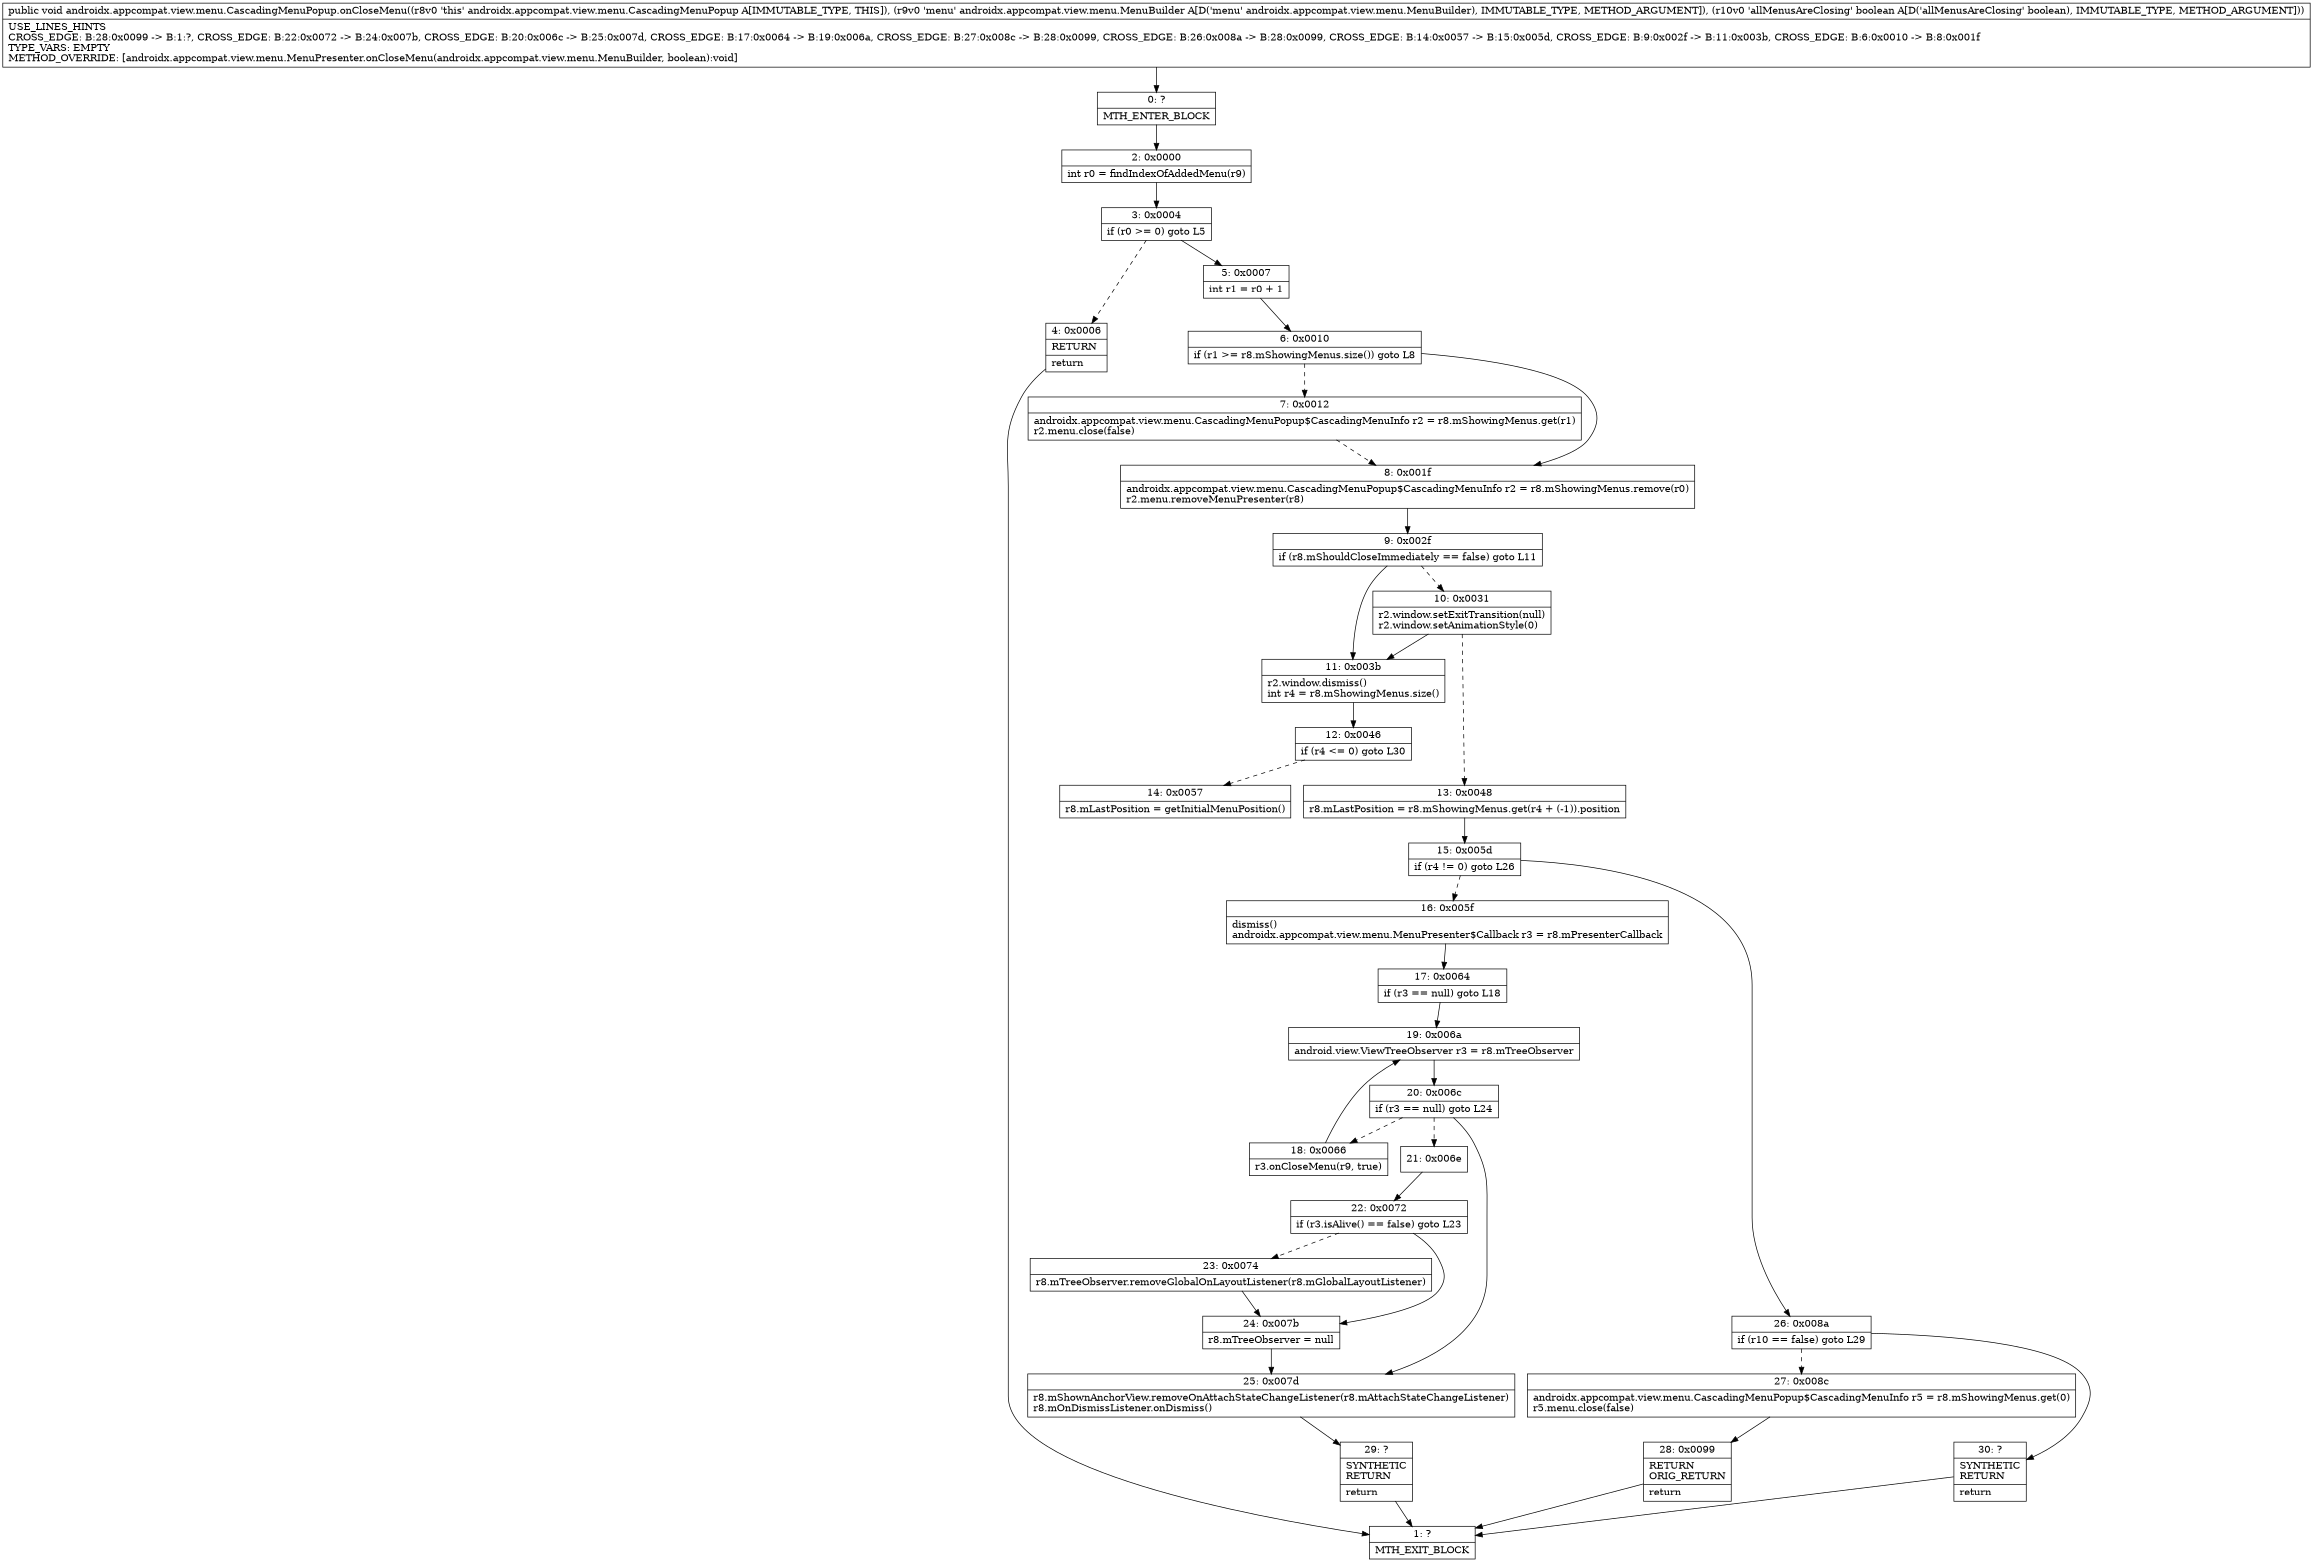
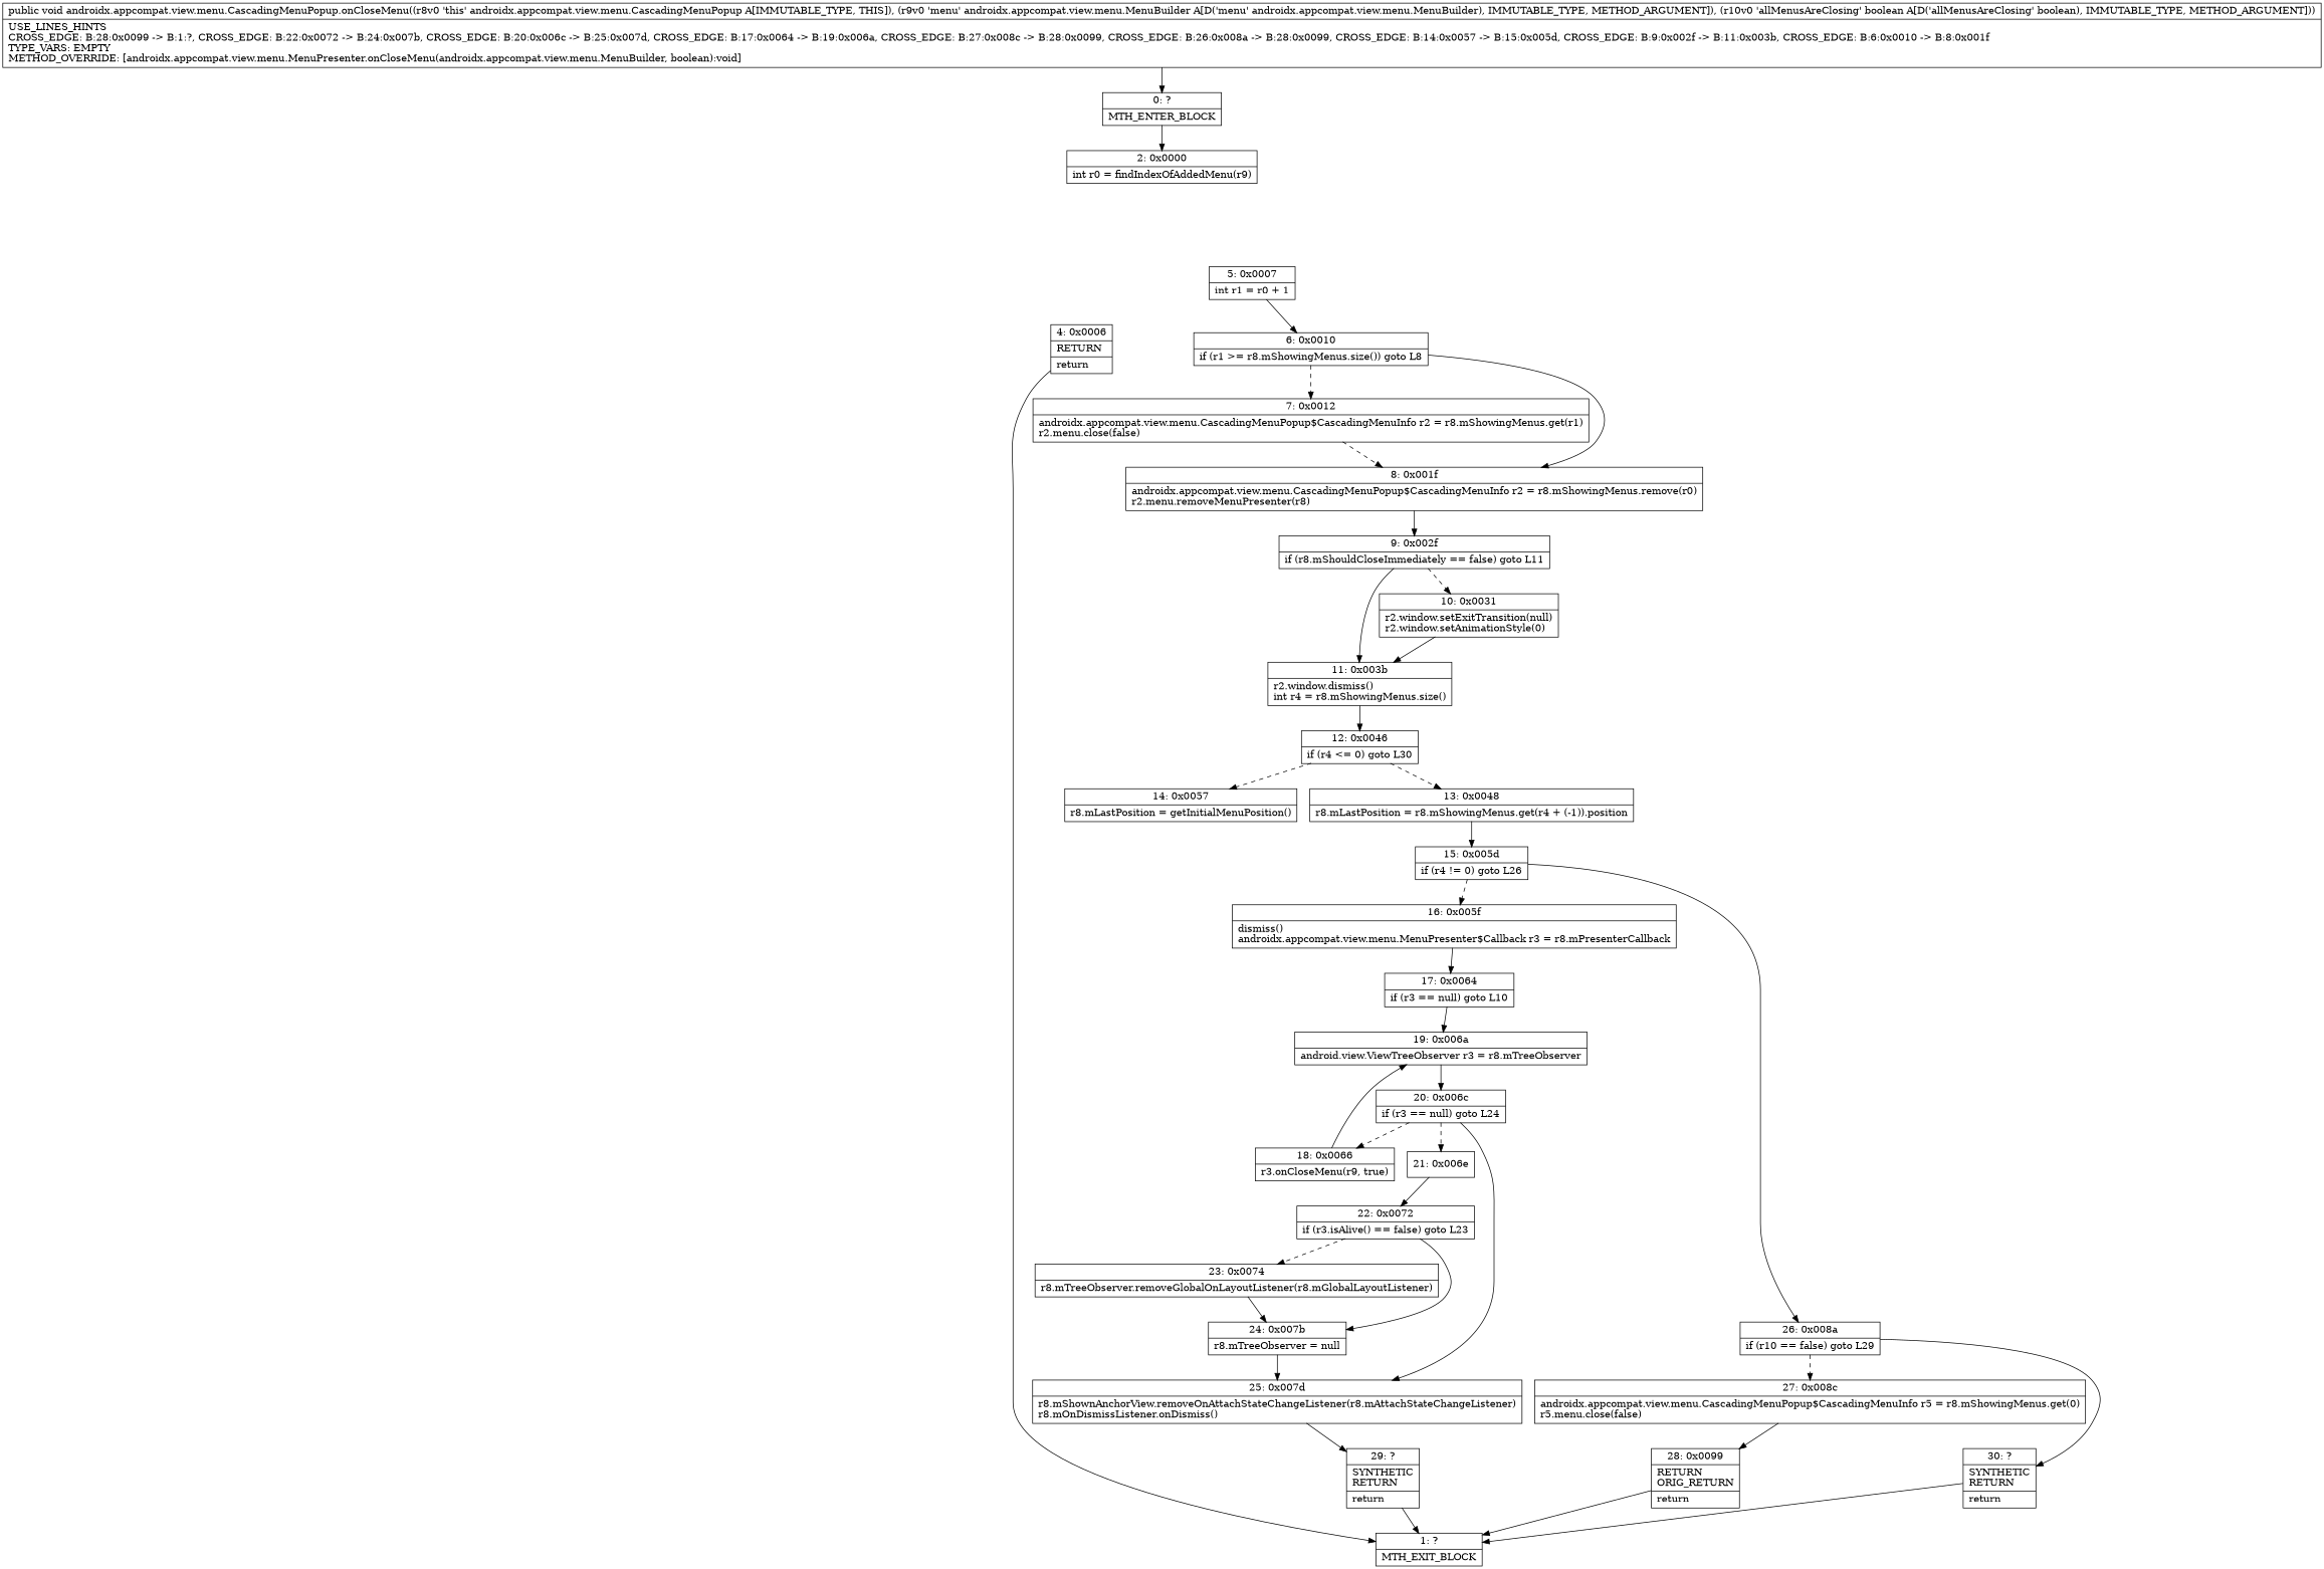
  digraph {
    node [shape=record]
    n1 [label="{0\:\ ?|MTH_ENTER_BLOCK\l}"]
    n2 [label="{2\:\ 0x0000|int r0 = findIndexOfAddedMenu(r9)\l}"]
-   n3 [label="{3\:\ 0x0004|if (r0 \>= 0) goto L5\l}"]
    n4 [label="{4\:\ 0x0006|RETURN\l|return\l}"]
    n5 [label="{5\:\ 0x0007|int r1 = r0 + 1\l}"]
    n6 [label="{1\:\ ?|MTH_EXIT_BLOCK\l}"]
    n7 [label="{6\:\ 0x0010|if (r1 \>= r8.mShowingMenus.size()) goto L8\l}"]
    n8 [label="{7\:\ 0x0012|androidx.appcompat.view.menu.CascadingMenuPopup$CascadingMenuInfo r2 = r8.mShowingMenus.get(r1)\lr2.menu.close(false)\l}"]
    n9 [label="{8\:\ 0x001f|androidx.appcompat.view.menu.CascadingMenuPopup$CascadingMenuInfo r2 = r8.mShowingMenus.remove(r0)\lr2.menu.removeMenuPresenter(r8)\l}"]
    n10 [label="{9\:\ 0x002f|if (r8.mShouldCloseImmediately == false) goto L11\l}"]
    n11 [label="{10\:\ 0x0031|r2.window.setExitTransition(null)\lr2.window.setAnimationStyle(0)\l}"]
    n12 [label="{11\:\ 0x003b|r2.window.dismiss()\lint r4 = r8.mShowingMenus.size()\l}"]
    n13 [label="{12\:\ 0x0046|if (r4 \<= 0) goto L30\l}"]
    n14 [label="{13\:\ 0x0048|r8.mLastPosition = r8.mShowingMenus.get(r4 + (\-1)).position\l}"]
    n15 [label="{14\:\ 0x0057|r8.mLastPosition = getInitialMenuPosition()\l}"]
    n16 [label="{15\:\ 0x005d|if (r4 != 0) goto L26\l}"]
    n17 [label="{16\:\ 0x005f|dismiss()\landroidx.appcompat.view.menu.MenuPresenter$Callback r3 = r8.mPresenterCallback\l}"]
    n18 [label="{26\:\ 0x008a|if (r10 == false) goto L29\l}"]
-   n19 [label="{17\:\ 0x0064|if (r3 == null) goto L18\l}"]
+   n19 [label="{17\:\ 0x0064|if (r3 == null) goto L10\l}"]
    n20 [label="{27\:\ 0x008c|androidx.appcompat.view.menu.CascadingMenuPopup$CascadingMenuInfo r5 = r8.mShowingMenus.get(0)\lr5.menu.close(false)\l}"]
    n21 [label="{30\:\ ?|SYNTHETIC\lRETURN\l|return\l}"]
    n22 [label="{19\:\ 0x006a|android.view.ViewTreeObserver r3 = r8.mTreeObserver\l}"]
    n23 [label="{18\:\ 0x0066|r3.onCloseMenu(r9, true)\l}"]
    n24 [label="{20\:\ 0x006c|if (r3 == null) goto L24\l}"]
    n25 [label="{21\:\ 0x006e}"]
    n26 [label="{25\:\ 0x007d|r8.mShownAnchorView.removeOnAttachStateChangeListener(r8.mAttachStateChangeListener)\lr8.mOnDismissListener.onDismiss()\l}"]
    n27 [label="{22\:\ 0x0072|if (r3.isAlive() == false) goto L23\l}"]
    n28 [label="{29\:\ ?|SYNTHETIC\lRETURN\l|return\l}"]
    n29 [label="{23\:\ 0x0074|r8.mTreeObserver.removeGlobalOnLayoutListener(r8.mGlobalLayoutListener)\l}"]
    n30 [label="{24\:\ 0x007b|r8.mTreeObserver = null\l}"]
    n31 [label="{28\:\ 0x0099|RETURN\lORIG_RETURN\l|return\l}"]
    n32 [label="{public void androidx.appcompat.view.menu.CascadingMenuPopup.onCloseMenu((r8v0 'this' androidx.appcompat.view.menu.CascadingMenuPopup A[IMMUTABLE_TYPE, THIS]), (r9v0 'menu' androidx.appcompat.view.menu.MenuBuilder A[D('menu' androidx.appcompat.view.menu.MenuBuilder), IMMUTABLE_TYPE, METHOD_ARGUMENT]), (r10v0 'allMenusAreClosing' boolean A[D('allMenusAreClosing' boolean), IMMUTABLE_TYPE, METHOD_ARGUMENT]))  | USE_LINES_HINTS\lCROSS_EDGE: B:28:0x0099 \-\> B:1:?, CROSS_EDGE: B:22:0x0072 \-\> B:24:0x007b, CROSS_EDGE: B:20:0x006c \-\> B:25:0x007d, CROSS_EDGE: B:17:0x0064 \-\> B:19:0x006a, CROSS_EDGE: B:27:0x008c \-\> B:28:0x0099, CROSS_EDGE: B:26:0x008a \-\> B:28:0x0099, CROSS_EDGE: B:14:0x0057 \-\> B:15:0x005d, CROSS_EDGE: B:9:0x002f \-\> B:11:0x003b, CROSS_EDGE: B:6:0x0010 \-\> B:8:0x001f\lTYPE_VARS: EMPTY\lMETHOD_OVERRIDE: [androidx.appcompat.view.menu.MenuPresenter.onCloseMenu(androidx.appcompat.view.menu.MenuBuilder, boolean):void]\l}"]
    n1 -> n2
-   n2 -> n3
-   n3 -> n4 [style=dashed]
-   n3 -> n5
    n4 -> n6
    n5 -> n7
    n7 -> n8 [style=dashed]
    n7 -> n9
    n8 -> n9 [style=dashed]
    n9 -> n10
    n10 -> n11 [style=dashed]
    n10 -> n12
    n11 -> n12
    n12 -> n13
-   n11 -> n14 [style=dashed]
+   n13 -> n14 [style=dashed]
    n13 -> n15 [style=dashed]
    n14 -> n16
    n16 -> n17 [style=dashed]
    n16 -> n18
    n17 -> n19
    n18 -> n20 [style=dashed]
    n18 -> n21
    n19 -> n22
    n20 -> n31
    n21 -> n6
    n22 -> n24
    n23 -> n22
    n24 -> n23 [style=dashed]
    n24 -> n25 [style=dashed]
    n24 -> n26
    n25 -> n27
    n26 -> n28
    n27 -> n29 [style=dashed]
    n27 -> n30
    n28 -> n6
    n29 -> n30
    n30 -> n26
    n31 -> n6
    n32 -> n1
  }
